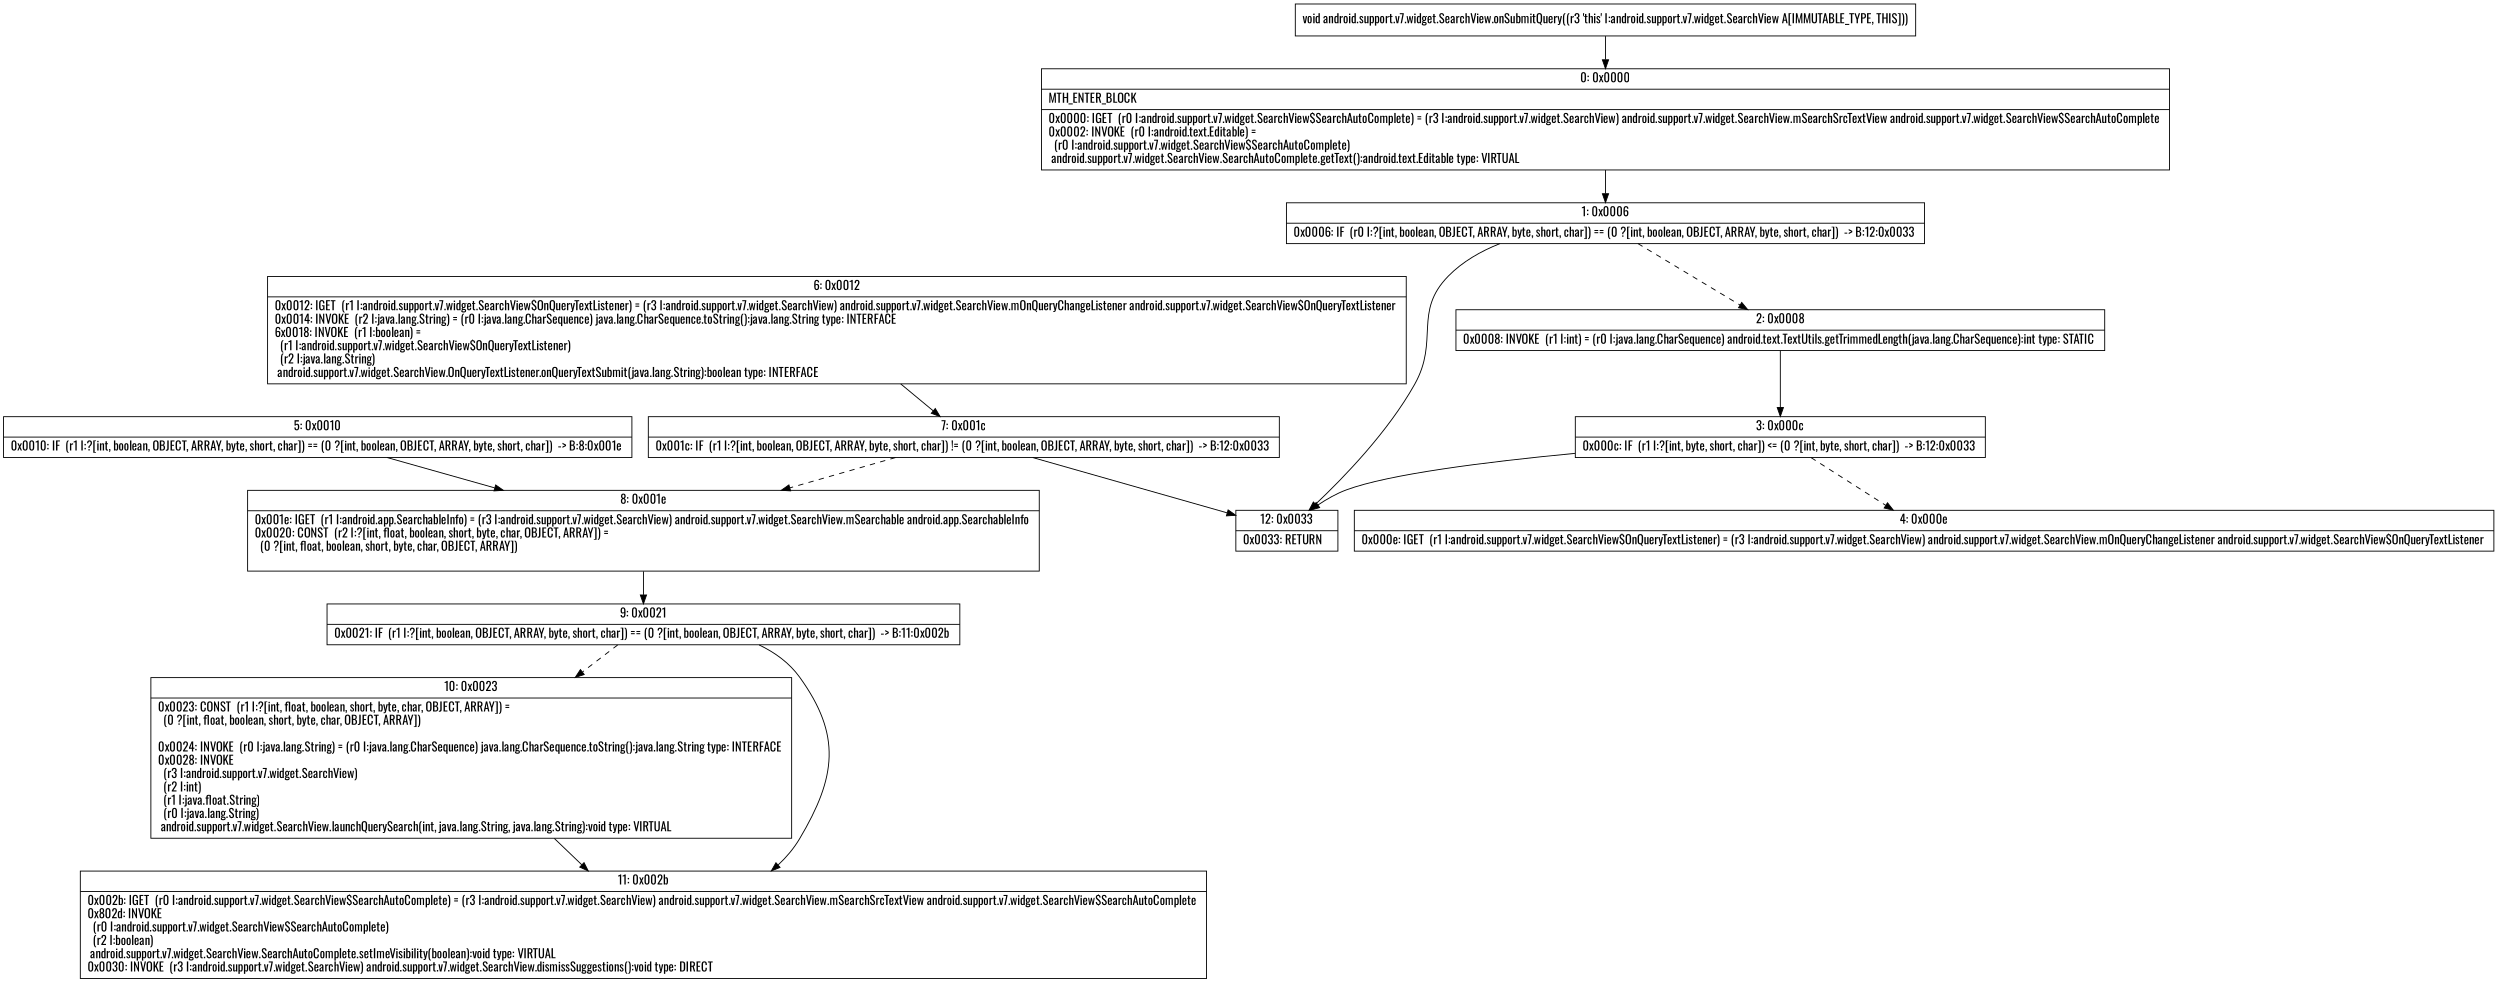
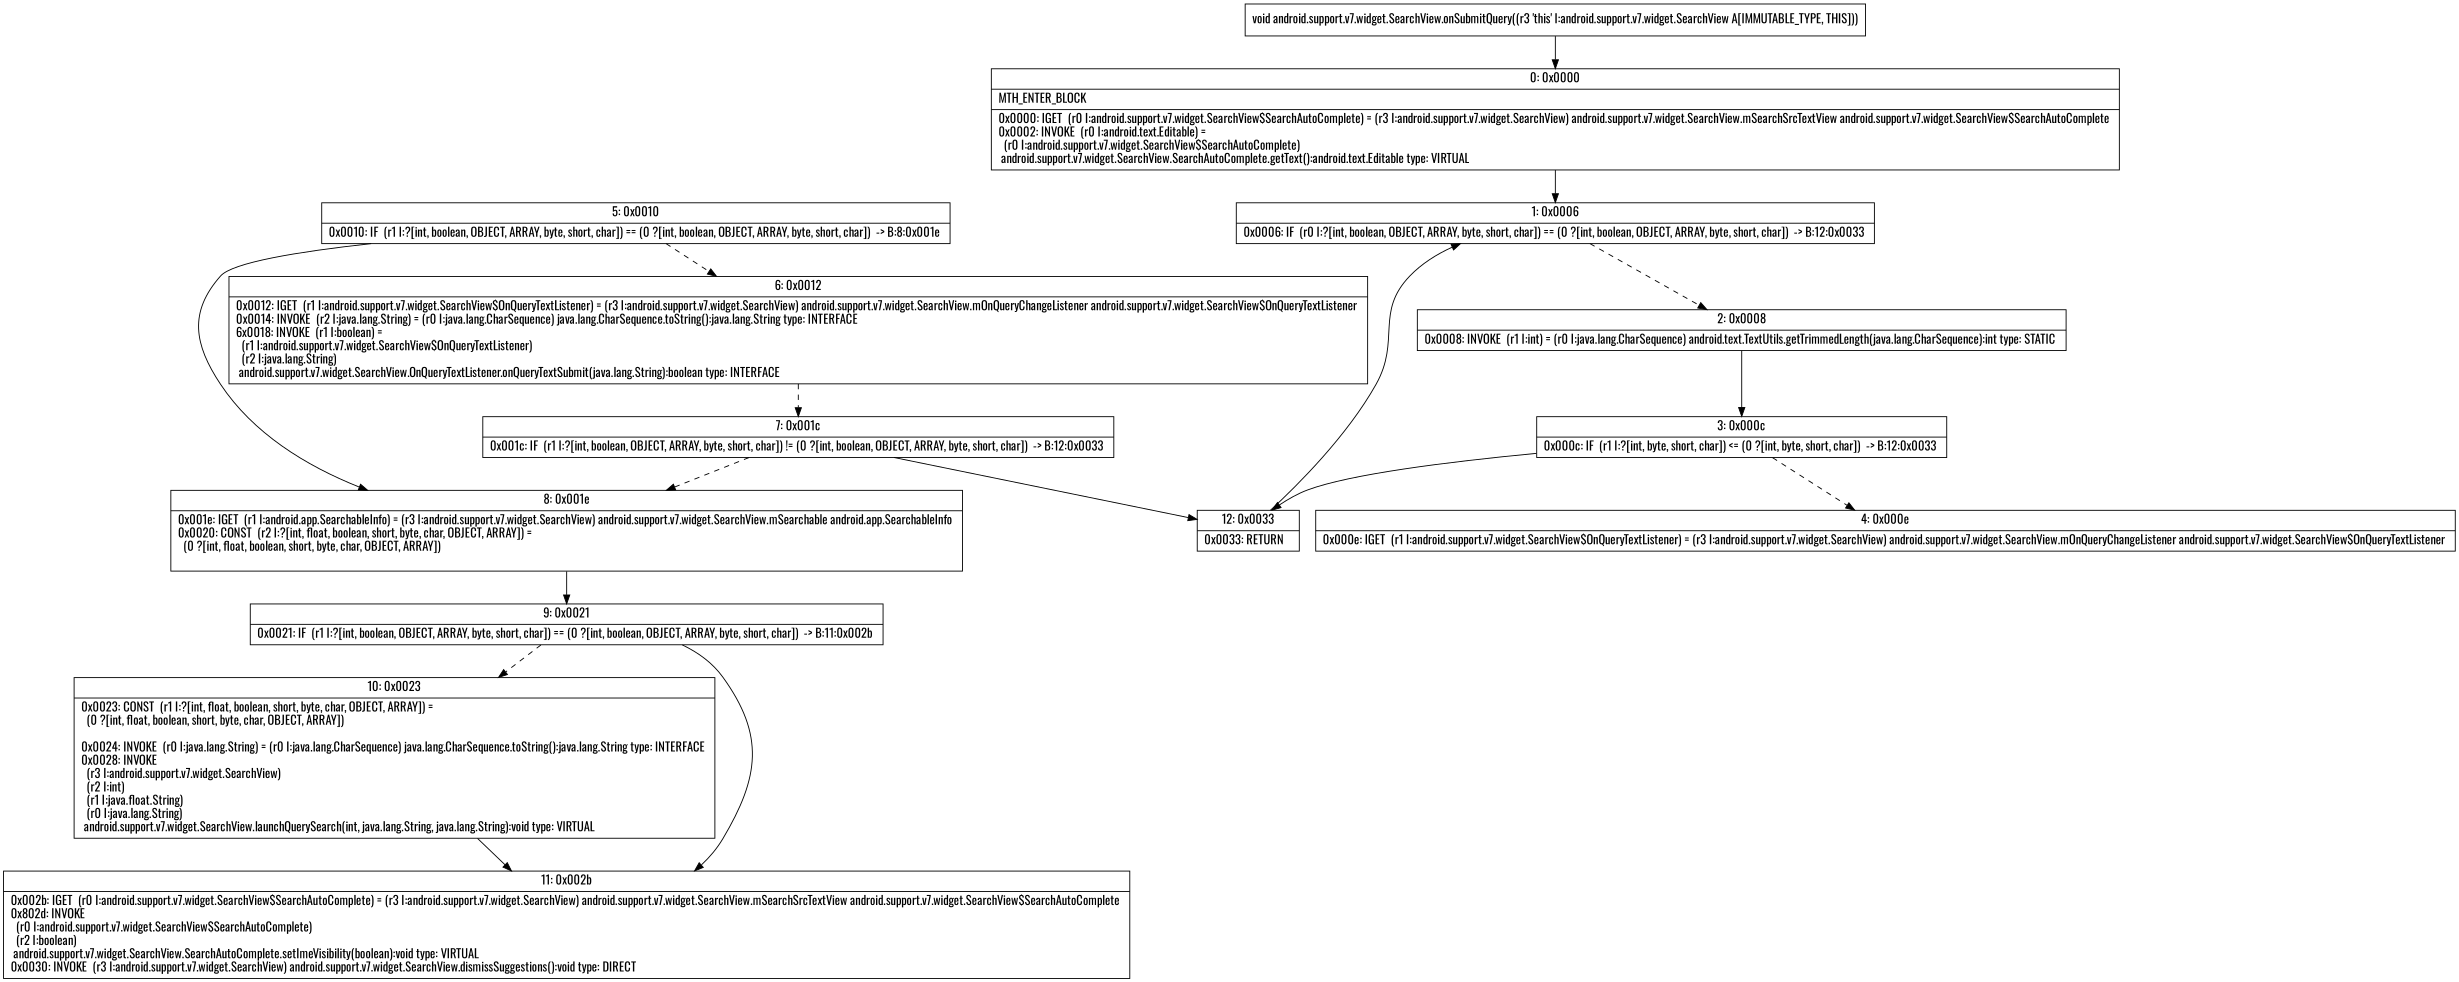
  digraph {
    fontname=Oswald
    node [fontname=Oswald shape=record]
    edge [fontname=Oswald]
    n1 [label="{0\:\ 0x0000|MTH_ENTER_BLOCK\l|0x0000: IGET  (r0 I:android.support.v7.widget.SearchView$SearchAutoComplete) = (r3 I:android.support.v7.widget.SearchView) android.support.v7.widget.SearchView.mSearchSrcTextView android.support.v7.widget.SearchView$SearchAutoComplete \l0x0002: INVOKE  (r0 I:android.text.Editable) = \l  (r0 I:android.support.v7.widget.SearchView$SearchAutoComplete)\l android.support.v7.widget.SearchView.SearchAutoComplete.getText():android.text.Editable type: VIRTUAL \l}"]
    n2 [label="{1\:\ 0x0006|0x0006: IF  (r0 I:?[int, boolean, OBJECT, ARRAY, byte, short, char]) == (0 ?[int, boolean, OBJECT, ARRAY, byte, short, char])  \-\> B:12:0x0033 \l}"]
    n3 [label="{2\:\ 0x0008|0x0008: INVOKE  (r1 I:int) = (r0 I:java.lang.CharSequence) android.text.TextUtils.getTrimmedLength(java.lang.CharSequence):int type: STATIC \l}"]
    n4 [label="{12\:\ 0x0033|0x0033: RETURN   \l}"]
    n5 [label="{3\:\ 0x000c|0x000c: IF  (r1 I:?[int, byte, short, char]) \<= (0 ?[int, byte, short, char])  \-\> B:12:0x0033 \l}"]
    n6 [label="{4\:\ 0x000e|0x000e: IGET  (r1 I:android.support.v7.widget.SearchView$OnQueryTextListener) = (r3 I:android.support.v7.widget.SearchView) android.support.v7.widget.SearchView.mOnQueryChangeListener android.support.v7.widget.SearchView$OnQueryTextListener \l}"]
    n7 [label="{5\:\ 0x0010|0x0010: IF  (r1 I:?[int, boolean, OBJECT, ARRAY, byte, short, char]) == (0 ?[int, boolean, OBJECT, ARRAY, byte, short, char])  \-\> B:8:0x001e \l}"]
    n8 [label="{6\:\ 0x0012|0x0012: IGET  (r1 I:android.support.v7.widget.SearchView$OnQueryTextListener) = (r3 I:android.support.v7.widget.SearchView) android.support.v7.widget.SearchView.mOnQueryChangeListener android.support.v7.widget.SearchView$OnQueryTextListener \l0x0014: INVOKE  (r2 I:java.lang.String) = (r0 I:java.lang.CharSequence) java.lang.CharSequence.toString():java.lang.String type: INTERFACE \l6x0018: INVOKE  (r1 I:boolean) = \l  (r1 I:android.support.v7.widget.SearchView$OnQueryTextListener)\l  (r2 I:java.lang.String)\l android.support.v7.widget.SearchView.OnQueryTextListener.onQueryTextSubmit(java.lang.String):boolean type: INTERFACE \l}"]
    n9 [label="{8\:\ 0x001e|0x001e: IGET  (r1 I:android.app.SearchableInfo) = (r3 I:android.support.v7.widget.SearchView) android.support.v7.widget.SearchView.mSearchable android.app.SearchableInfo \l0x0020: CONST  (r2 I:?[int, float, boolean, short, byte, char, OBJECT, ARRAY]) = \l  (0 ?[int, float, boolean, short, byte, char, OBJECT, ARRAY])\l \l}"]
    n10 [label="{7\:\ 0x001c|0x001c: IF  (r1 I:?[int, boolean, OBJECT, ARRAY, byte, short, char]) != (0 ?[int, boolean, OBJECT, ARRAY, byte, short, char])  \-\> B:12:0x0033 \l}"]
    n11 [label="{9\:\ 0x0021|0x0021: IF  (r1 I:?[int, boolean, OBJECT, ARRAY, byte, short, char]) == (0 ?[int, boolean, OBJECT, ARRAY, byte, short, char])  \-\> B:11:0x002b \l}"]
    n12 [label="{10\:\ 0x0023|0x0023: CONST  (r1 I:?[int, float, boolean, short, byte, char, OBJECT, ARRAY]) = \l  (0 ?[int, float, boolean, short, byte, char, OBJECT, ARRAY])\l \l0x0024: INVOKE  (r0 I:java.lang.String) = (r0 I:java.lang.CharSequence) java.lang.CharSequence.toString():java.lang.String type: INTERFACE \l0x0028: INVOKE  \l  (r3 I:android.support.v7.widget.SearchView)\l  (r2 I:int)\l  (r1 I:java.float.String)\l  (r0 I:java.lang.String)\l android.support.v7.widget.SearchView.launchQuerySearch(int, java.lang.String, java.lang.String):void type: VIRTUAL \l}"]
    n13 [label="{11\:\ 0x002b|0x002b: IGET  (r0 I:android.support.v7.widget.SearchView$SearchAutoComplete) = (r3 I:android.support.v7.widget.SearchView) android.support.v7.widget.SearchView.mSearchSrcTextView android.support.v7.widget.SearchView$SearchAutoComplete \l0x802d: INVOKE  \l  (r0 I:android.support.v7.widget.SearchView$SearchAutoComplete)\l  (r2 I:boolean)\l android.support.v7.widget.SearchView.SearchAutoComplete.setImeVisibility(boolean):void type: VIRTUAL \l0x0030: INVOKE  (r3 I:android.support.v7.widget.SearchView) android.support.v7.widget.SearchView.dismissSuggestions():void type: DIRECT \l}"]
    n14 [label="{void android.support.v7.widget.SearchView.onSubmitQuery((r3 'this' I:android.support.v7.widget.SearchView A[IMMUTABLE_TYPE, THIS])) }"]
    n1 -> n2
    n2 -> n3 [style=dashed]
-   n2 -> n4
+   n4 -> n2
    n3 -> n5
    n5 -> n4
    n5 -> n6 [style=dashed]
+   n7 -> n8 [style=dashed]
    n7 -> n9
-   n8 -> n10
+   n8 -> n10 [style=dashed]
    n9 -> n11
    n10 -> n4
    n10 -> n9 [style=dashed]
    n11 -> n12 [style=dashed]
    n11 -> n13
    n12 -> n13
    n14 -> n1
  }
